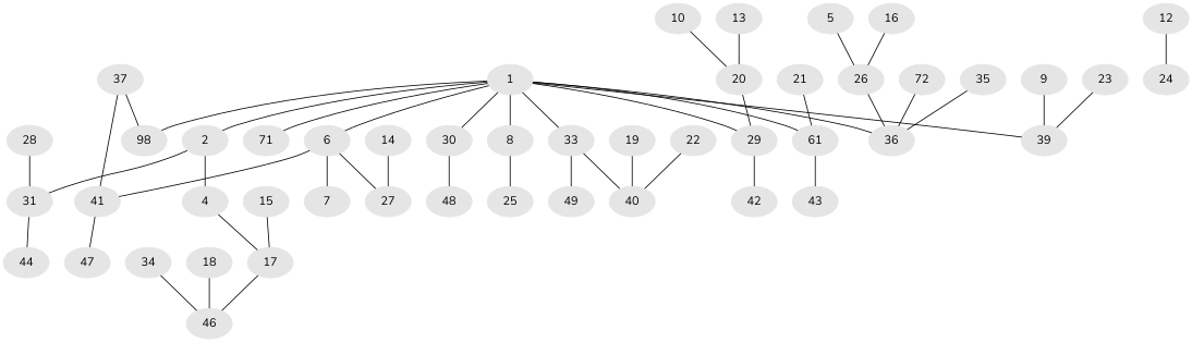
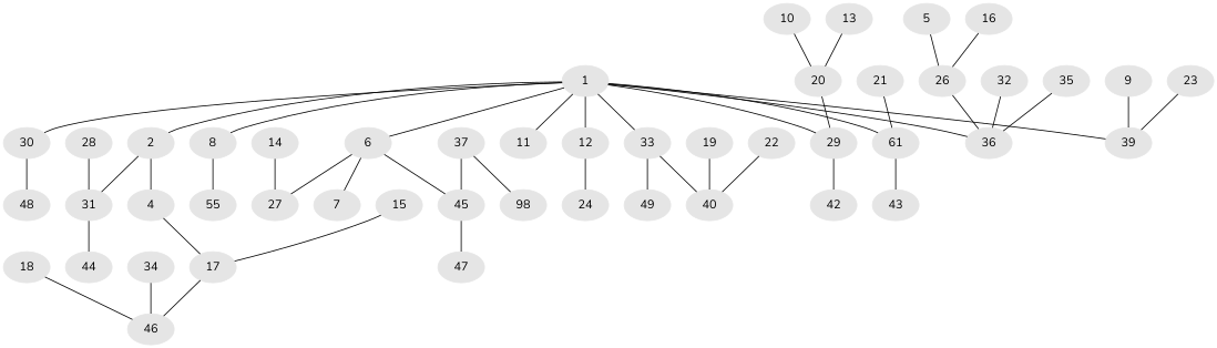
  graph {
    fontname=Nunito
    node [color=gray90 fontname=Nunito style=filled]
    edge [fontname=Nunito weight=1.0]
    1
    2
    6
    8
-   11 [label=71]
+   11
    12
    29
    30
    33
    36
    39
    n12 [label=61]
    4
    31
    7
    27
-   45 [label=41]
-   25
+   45
+   25 [label=55]
    24
    42
    48
    40
    49
    43
    17
    44
    5
    26
    47
    9
    10
    20
    13
    14
    15
    16
    46
    18
    19
    21
    22
    23
    28
-   32 [label=72]
+   32
    34
    35
    37
    n48 [label=98]
    1 -- 2
    1 -- 6
    1 -- 8
    1 -- 11
-   1 -- n48
+   1 -- 12
    1 -- 29
    1 -- 30
    1 -- 33
    1 -- 36
    1 -- 39
    1 -- n12
    2 -- 4
    2 -- 31
    6 -- 7
    6 -- 27
    6 -- 45
    8 -- 25
    12 -- 24
    29 -- 42
    30 -- 48
    33 -- 40
    33 -- 49
    n12 -- 43
    4 -- 17
    31 -- 44
    45 -- 47
    17 -- 46
    5 -- 26
    26 -- 36
    9 -- 39
    10 -- 20
    20 -- 29
    13 -- 20
    14 -- 27
    15 -- 17
    16 -- 26
    18 -- 46
    19 -- 40
    21 -- n12
    22 -- 40
    23 -- 39
    28 -- 31
    32 -- 36
    34 -- 46
    35 -- 36
    37 -- 45
    37 -- n48
  }
